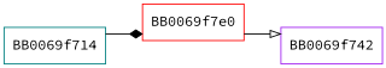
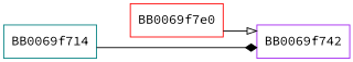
  digraph {
    fontname="Source Code Pro"
    rankdir=LR
    splines=ortho
    node [fontname="Source Code Pro" shape=box]
    edge [color=black fontname="Source Code Pro"]
    n1 [color=red label=BB0069f7e0]
    BB0069f742 [color=purple]
    BB0069f714 [color=teal]
    n1 -> BB0069f742 [arrowhead=onormal]
-   BB0069f714 -> n1 [arrowhead=diamond]
+   BB0069f714 -> BB0069f742 [arrowhead=diamond]
  }
